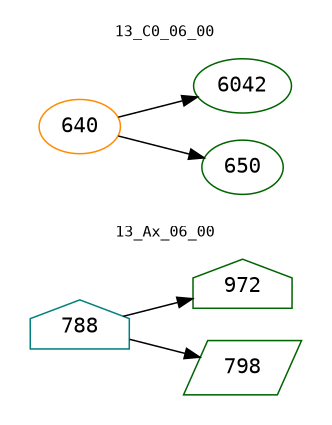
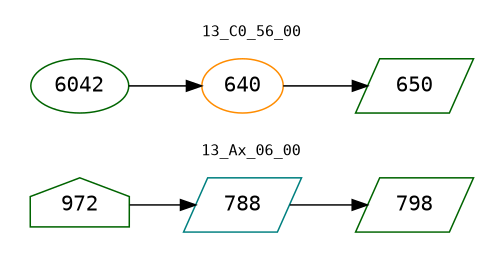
  digraph {
    fontname="DejaVu Sans Mono"
    rankdir=LR
    node [color=darkgreen fontname="DejaVu Sans Mono" shape=house]
    edge [color=black fontname="DejaVu Sans Mono"]
-   n1 [color=teal label=788]
+   n1 [color=teal label=788 shape=parallelogram]
    n2 [label=798 shape=parallelogram]
    n3 [label=972]
    n4 [color=darkorange label=640 shape=ellipse]
-   n5 [label=650 shape=ellipse]
+   n5 [label=650 shape=parallelogram]
    n6 [label=6042 shape=ellipse]
    subgraph cluster_1 {
      color=white
      fontsize=10
      label="13_Ax_06_00"
      n1
      n2
      n3
    }
    subgraph cluster_2 {
      color=white
      fontsize=10
-     label="13_C0_06_00"
+     label="13_C0_56_00"
      n4
      n5
      n6
    }
    n1 -> n2
-   n1 -> n3
+   n3 -> n1
    n4 -> n5
-   n4 -> n6
+   n6 -> n4
  }
